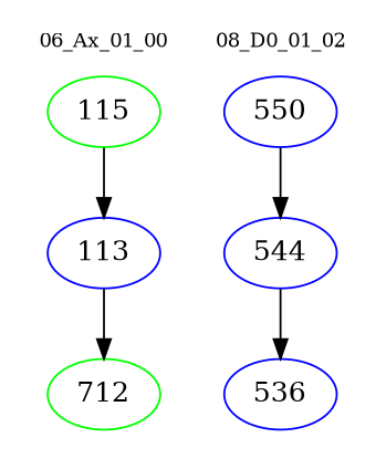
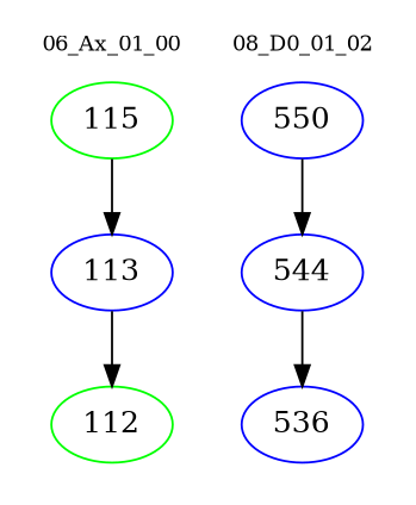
  digraph {
    node [color=blue]
    edge [color=black]
    n1 [color=green label=115]
    n2 [label=113]
-   n3 [color=green label=712]
+   n3 [color=green label=112]
    n4 [label=550]
    n5 [label=544]
    n6 [label=536]
    subgraph cluster_1 {
      color=white
      fontsize=10
      label="06_Ax_01_00"
      n1
      n2
      n3
    }
    subgraph cluster_2 {
      color=white
      fontsize=10
      label="08_D0_01_02"
      n4
      n5
      n6
    }
    n1 -> n2
    n2 -> n3
    n4 -> n5
    n5 -> n6
  }
